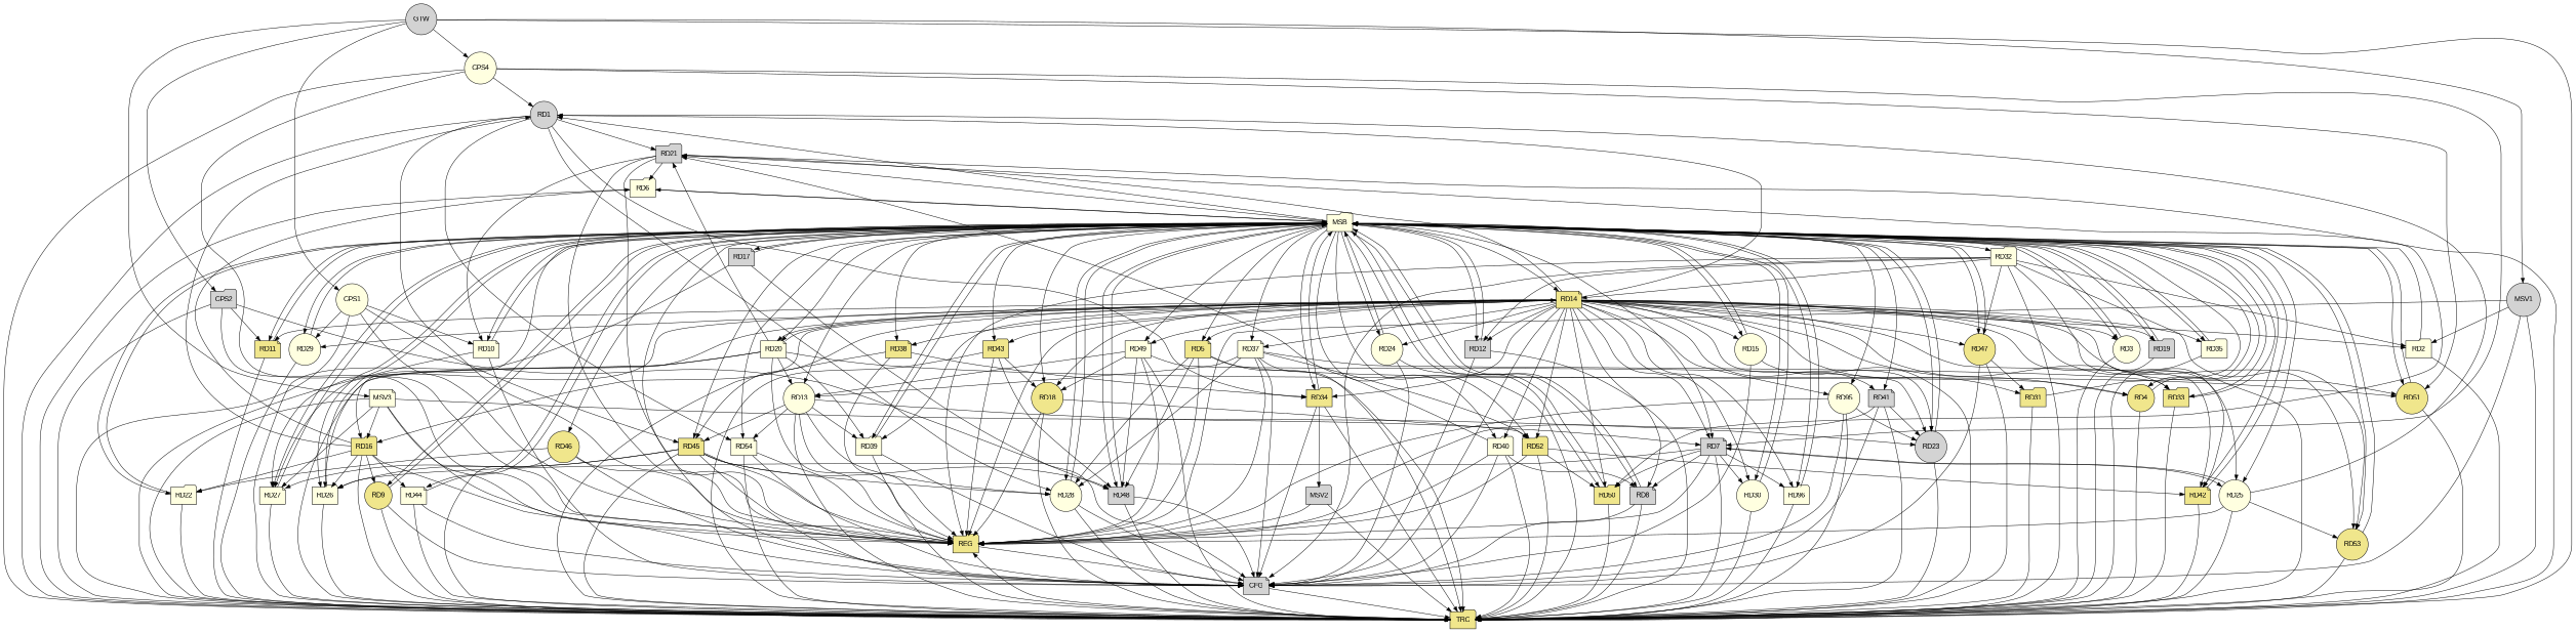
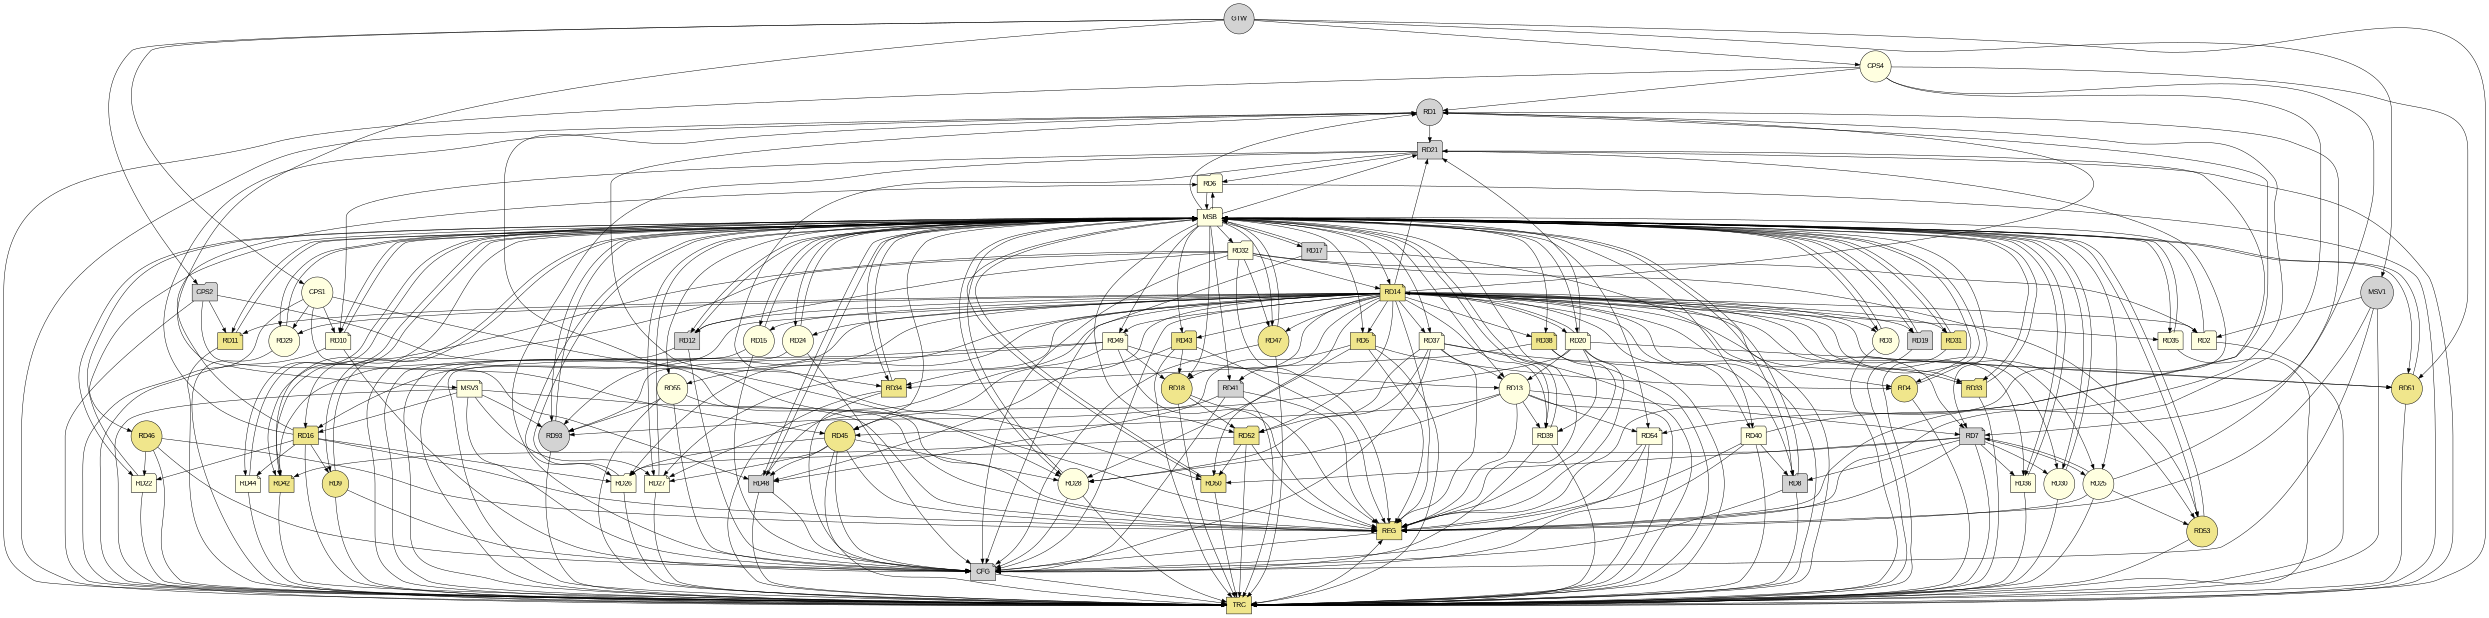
  strict digraph {
    fontname="Liberation Sans"
    node [fillcolor=lightyellow fontname="Liberation Sans" shape=folder style=filled]
    edge [fontname="Liberation Sans"]
    n1 [fillcolor=lightgrey label=RD1 shape=circle]
    n2 [fillcolor=lightgrey label=RD21]
    n3 [label=RD28 shape=circle]
    n4 [fillcolor=khaki label=RD34]
    n5 [label=RD54 shape=note]
    n6 [fillcolor=khaki label=REG]
    n7 [fillcolor=khaki label=TRC]
    n8 [label=RD6]
    n9 [fillcolor=khaki label=RD50]
    n10 [fillcolor=lightgrey label=CFG shape=note]
    n11 [label=RD10 shape=note]
    n12 [label=MSB]
-   n13 [fillcolor=lightgrey label=MSV2]
    n14 [label=RD2]
    n15 [label=RD3 shape=circle]
    n16 [fillcolor=khaki label=RD4 shape=circle]
    n17 [fillcolor=khaki label=RD5 shape=note]
    n18 [fillcolor=lightgrey label=RD48]
    n19 [fillcolor=lightgrey label=RD7 shape=note]
-   n20 [fillcolor=lightgrey label=RD8 shape=note]
+   n20 [fillcolor=lightgrey label=RD8]
    n21 [label=RD25 shape=circle]
    n22 [label=RD26]
    n23 [label=RD30 shape=circle]
-   n24 [label=RD96]
+   n24 [label=RD36]
    n25 [fillcolor=khaki label=RD9 shape=circle]
    n26 [fillcolor=khaki label=RD11 shape=note]
    n27 [fillcolor=lightgrey label=RD12]
    n28 [label=RD13 shape=circle]
    n29 [label=RD39]
-   n30 [fillcolor=khaki label=RD45 shape=note]
+   n30 [fillcolor=khaki label=RD45 shape=circle]
    n31 [fillcolor=khaki label=RD14 shape=note]
    n32 [label=RD15 shape=circle]
    n33 [fillcolor=khaki label=RD16]
    n34 [fillcolor=khaki label=RD18 shape=circle]
    n35 [fillcolor=lightgrey label=RD19]
    n36 [label=RD20 shape=note]
-   n37 [fillcolor=lightgrey label=RD23 shape=circle]
+   n37 [fillcolor=lightgrey label=RD93 shape=circle]
    n38 [label=RD24 shape=circle]
    n39 [label=RD27 shape=note]
    n40 [label=RD29 shape=circle]
    n41 [fillcolor=khaki label=RD31]
    n42 [fillcolor=khaki label=RD33]
    n43 [label=RD35]
    n44 [label=RD37 shape=note]
    n45 [fillcolor=khaki label=RD38 shape=note]
    n46 [label=RD40]
    n47 [fillcolor=lightgrey label=RD41 shape=note]
    n48 [fillcolor=khaki label=RD42 shape=note]
    n49 [fillcolor=khaki label=RD43]
    n50 [fillcolor=khaki label=RD47 shape=circle]
    n51 [label=RD49 shape=note]
    n52 [fillcolor=khaki label=RD51 shape=circle]
    n53 [fillcolor=khaki label=RD52]
    n54 [fillcolor=khaki label=RD53 shape=circle]
-   n55 [label=RD95 shape=circle]
+   n55 [label=RD55 shape=circle]
    n56 [label=RD22]
    n57 [label=RD44 shape=note]
    n58 [fillcolor=lightgrey label=RD17 shape=note]
    n59 [label=RD32]
    n60 [fillcolor=khaki label=RD46 shape=circle]
    n61 [label=CPS1 shape=circle]
    n62 [fillcolor=lightgrey label=CPS2]
    n63 [label=MSV3 shape=note]
    n64 [label=CPS4 shape=circle]
    n65 [fillcolor=lightgrey label=GTW shape=circle]
    n66 [fillcolor=lightgrey label=MSV1 shape=circle]
    n1 -> n2
    n1 -> n3
    n1 -> n4
    n1 -> n5
    n1 -> n6
    n1 -> n7
    n2 -> n6
    n2 -> n7
    n2 -> n8
    n2 -> n9
    n2 -> n10
    n2 -> n11
    n3 -> n7
    n3 -> n10
    n3 -> n12
    n4 -> n7
    n4 -> n10
    n4 -> n12
-   n4 -> n13
    n5 -> n6
    n5 -> n7
    n5 -> n10
    n6 -> n10
    n7 -> n6
    n8 -> n7
    n8 -> n12
    n9 -> n7
    n9 -> n12
    n10 -> n7
    n11 -> n7
    n11 -> n10
    n11 -> n12
    n12 -> n1
    n12 -> n2
    n12 -> n3
    n12 -> n4
    n12 -> n5
    n12 -> n6
    n12 -> n8
    n12 -> n9
    n12 -> n11
    n12 -> n15
    n12 -> n16
    n12 -> n17
    n12 -> n18
    n12 -> n19
    n12 -> n20
    n12 -> n21
    n12 -> n22
    n12 -> n23
    n12 -> n24
    n12 -> n25
    n12 -> n26
    n12 -> n27
    n12 -> n28
    n12 -> n29
    n12 -> n30
    n12 -> n31
    n12 -> n32
    n12 -> n33
    n12 -> n34
    n12 -> n35
    n12 -> n36
    n12 -> n37
    n12 -> n38
    n12 -> n39
    n12 -> n40
-   n50 -> n41
+   n12 -> n41
    n12 -> n42
    n12 -> n43
    n12 -> n44
    n12 -> n45
    n12 -> n46
    n12 -> n47
    n12 -> n48
    n12 -> n49
    n12 -> n50
    n12 -> n51
    n12 -> n52
    n12 -> n53
    n12 -> n54
    n12 -> n55
    n12 -> n56
    n12 -> n57
    n12 -> n58
    n12 -> n59
    n12 -> n60
-   n13 -> n6
-   n13 -> n7
    n14 -> n7
    n14 -> n12
    n15 -> n7
    n15 -> n12
    n16 -> n7
    n16 -> n12
    n17 -> n3
    n17 -> n6
    n17 -> n7
    n17 -> n16
    n17 -> n18
    n18 -> n7
    n18 -> n10
    n18 -> n12
    n19 -> n6
    n19 -> n7
    n19 -> n9
    n19 -> n20
    n19 -> n21
    n19 -> n22
    n19 -> n23
    n19 -> n24
    n20 -> n7
    n20 -> n10
    n20 -> n12
    n21 -> n1
    n21 -> n6
    n21 -> n7
    n21 -> n19
    n21 -> n54
    n22 -> n7
    n22 -> n12
    n23 -> n7
    n23 -> n12
    n24 -> n7
    n24 -> n12
    n25 -> n7
    n25 -> n10
    n25 -> n12
    n26 -> n7
    n26 -> n12
    n27 -> n7
    n27 -> n10
    n27 -> n12
    n28 -> n3
    n28 -> n5
    n28 -> n6
    n28 -> n7
    n28 -> n19
    n28 -> n29
    n28 -> n30
    n29 -> n7
    n29 -> n10
    n29 -> n12
    n30 -> n3
    n30 -> n6
    n30 -> n7
    n30 -> n10
    n30 -> n18
    n30 -> n22
    n30 -> n39
    n31 -> n1
    n31 -> n2
    n31 -> n4
    n31 -> n6
    n31 -> n7
    n31 -> n9
    n31 -> n10
    n31 -> n14
    n31 -> n15
    n31 -> n16
    n31 -> n17
    n31 -> n19
    n31 -> n20
    n31 -> n21
    n31 -> n22
    n31 -> n23
    n31 -> n24
    n31 -> n26
    n31 -> n27
    n31 -> n29
    n31 -> n30
    n31 -> n32
    n31 -> n33
    n31 -> n34
    n31 -> n35
    n31 -> n36
    n31 -> n37
    n31 -> n38
    n31 -> n39
    n31 -> n40
    n31 -> n41
    n31 -> n42
    n31 -> n43
    n31 -> n44
    n31 -> n45
    n31 -> n46
    n31 -> n47
    n31 -> n48
    n31 -> n49
    n31 -> n50
    n31 -> n51
    n31 -> n52
    n31 -> n53
    n31 -> n54
    n31 -> n55
    n32 -> n7
    n32 -> n10
    n32 -> n12
    n33 -> n1
    n33 -> n6
    n33 -> n7
    n33 -> n8
    n33 -> n22
    n33 -> n25
    n33 -> n56
    n33 -> n57
    n34 -> n6
    n34 -> n7
    n34 -> n53
    n35 -> n7
    n35 -> n12
    n36 -> n2
    n36 -> n6
    n36 -> n7
    n36 -> n28
    n36 -> n29
    n36 -> n31
    n36 -> n39
    n36 -> n52
    n37 -> n7
    n37 -> n12
    n38 -> n7
    n38 -> n10
    n38 -> n12
    n39 -> n7
    n39 -> n12
    n40 -> n7
    n40 -> n12
    n41 -> n7
    n41 -> n12
    n42 -> n7
    n42 -> n12
    n43 -> n7
    n43 -> n12
    n44 -> n3
    n44 -> n6
    n44 -> n7
    n44 -> n10
    n44 -> n28
    n44 -> n42
    n44 -> n53
    n45 -> n4
    n45 -> n6
    n45 -> n7
    n46 -> n2
    n46 -> n6
    n46 -> n7
    n46 -> n10
    n46 -> n20
    n47 -> n6
    n47 -> n7
    n47 -> n10
    n47 -> n37
    n48 -> n7
    n48 -> n12
    n49 -> n6
    n49 -> n7
    n49 -> n18
    n49 -> n34
    n50 -> n7
    n50 -> n10
    n50 -> n12
    n51 -> n6
    n51 -> n7
    n51 -> n18
    n51 -> n28
    n51 -> n34
    n51 -> n37
    n52 -> n7
    n52 -> n12
    n53 -> n6
    n53 -> n7
    n53 -> n9
    n53 -> n48
    n54 -> n7
    n54 -> n12
    n55 -> n6
    n55 -> n7
    n55 -> n10
    n55 -> n37
    n56 -> n7
    n56 -> n12
    n57 -> n7
-   n57 -> n10
    n57 -> n12
    n58 -> n7
    n58 -> n10
    n58 -> n12
    n59 -> n6
    n59 -> n7
    n59 -> n10
    n59 -> n14
    n59 -> n27
    n59 -> n31
    n59 -> n48
    n59 -> n50
    n59 -> n54
    n60 -> n6
    n60 -> n7
    n60 -> n10
    n60 -> n56
    n61 -> n6
    n61 -> n7
    n61 -> n11
    n61 -> n30
    n61 -> n40
    n62 -> n6
    n62 -> n7
    n62 -> n18
    n62 -> n26
    n63 -> n6
    n63 -> n7
    n63 -> n10
    n63 -> n33
    n63 -> n37
    n63 -> n39
    n64 -> n1
    n64 -> n6
    n64 -> n7
    n64 -> n19
    n64 -> n52
    n65 -> n7
    n65 -> n61
    n65 -> n62
    n65 -> n63
    n65 -> n64
    n65 -> n66
    n66 -> n6
    n66 -> n7
    n66 -> n10
    n66 -> n14
  }
